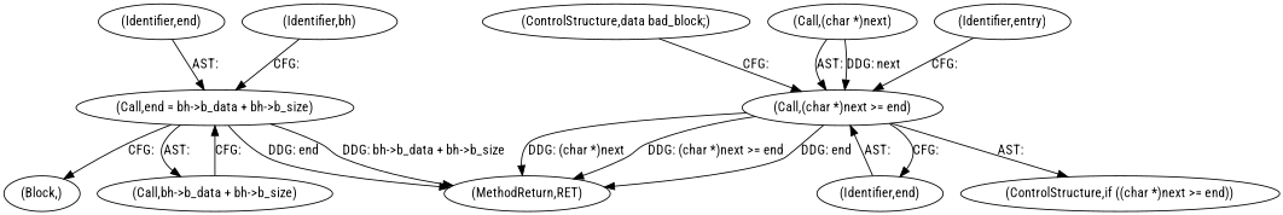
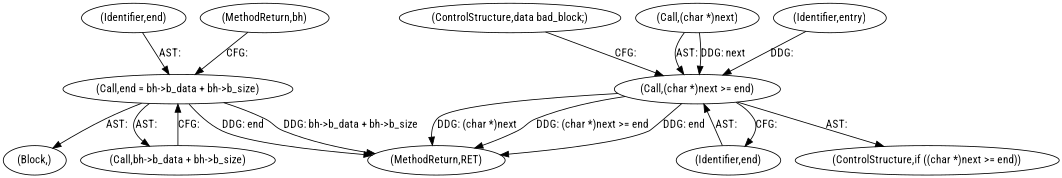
  digraph {
    fontname="Roboto Condensed"
    node [fontname="Roboto Condensed"]
    edge [fontname="Roboto Condensed"]
    n1 [label="(Call,end = bh->b_data + bh->b_size)"]
    n2 [label="(Block,)"]
    n3 [label="(MethodReturn,RET)"]
    n4 [label="(Call,bh->b_data + bh->b_size)"]
    n5 [label="(Call,(char *)next >= end)"]
    n6 [label="(ControlStructure,if ((char *)next >= end))"]
    n7 [label="(Identifier,end)"]
    n8 [label="(Identifier,end)"]
    n9 [label="(ControlStructure,data bad_block;)"]
    n10 [label="(Call,(char *)next)"]
-   n11 [label="(Identifier,bh)"]
+   n11 [label="(MethodReturn,bh)"]
    n12 [label="(Identifier,entry)"]
-   n1 -> n2 [label="CFG: "]
+   n1 -> n2 [label="AST: "]
    n1 -> n3 [label="DDG: end"]
    n1 -> n3 [label="DDG: bh->b_data + bh->b_size"]
    n1 -> n4 [label="AST: "]
    n4 -> n1 [label="CFG: "]
    n5 -> n3 [label="DDG: (char *)next"]
    n5 -> n3 [label="DDG: (char *)next >= end"]
    n5 -> n3 [label="DDG: end"]
    n5 -> n6 [label="AST: "]
    n5 -> n7 [label="CFG: "]
    n7 -> n5 [label="AST: "]
    n8 -> n1 [label="AST: "]
    n9 -> n5 [label="CFG: "]
    n10 -> n5 [label="AST: "]
    n10 -> n5 [label="DDG: next"]
    n11 -> n1 [label="CFG: "]
-   n12 -> n5 [label="CFG: "]
+   n12 -> n5 [label="DDG: "]
  }
